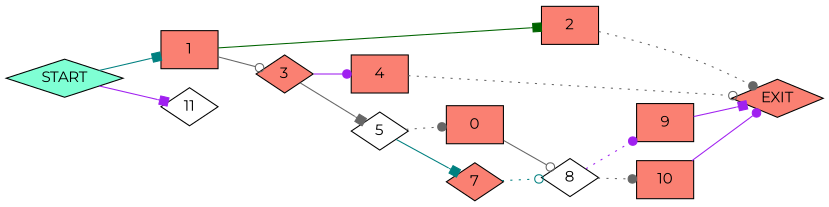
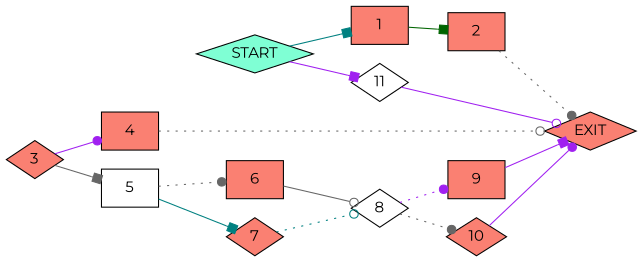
  digraph {
    fontname=Montserrat
    rankdir=LR
    node [fillcolor=salmon fontname=Montserrat shape=box style=filled]
    edge [arrowhead=box color=gray40 fontname=Montserrat style=solid]
    n1 [fillcolor=aquamarine label=START shape=diamond]
    1
    11 [fillcolor=white shape=diamond]
    2
    3 [shape=diamond]
    n6 [label=EXIT shape=diamond]
    4
-   5 [fillcolor=white shape=diamond]
-   6 [label=0]
+   5 [fillcolor=white]
+   6
    7 [shape=diamond]
    8 [fillcolor=white shape=diamond]
    9
-   10
+   10 [shape=diamond]
    n1 -> 1 [color=teal]
    n1 -> 11 [color=purple]
    1 -> 2 [color=darkgreen]
-   1 -> 3 [arrowhead=odot]
+   11 -> n6 [arrowhead=odot color=purple]
    2 -> n6 [arrowhead=dot style=dotted]
    3 -> 4 [arrowhead=dot color=purple]
    3 -> 5
    4 -> n6 [arrowhead=odot style=dotted]
    5 -> 6 [arrowhead=dot style=dotted]
    5 -> 7 [color=teal]
    6 -> 8 [arrowhead=odot]
    7 -> 8 [arrowhead=odot color=teal style=dotted]
    8 -> 9 [arrowhead=dot color=purple style=dotted]
    8 -> 10 [arrowhead=dot style=dotted]
    9 -> n6 [color=purple]
    10 -> n6 [arrowhead=dot color=purple]
  }
